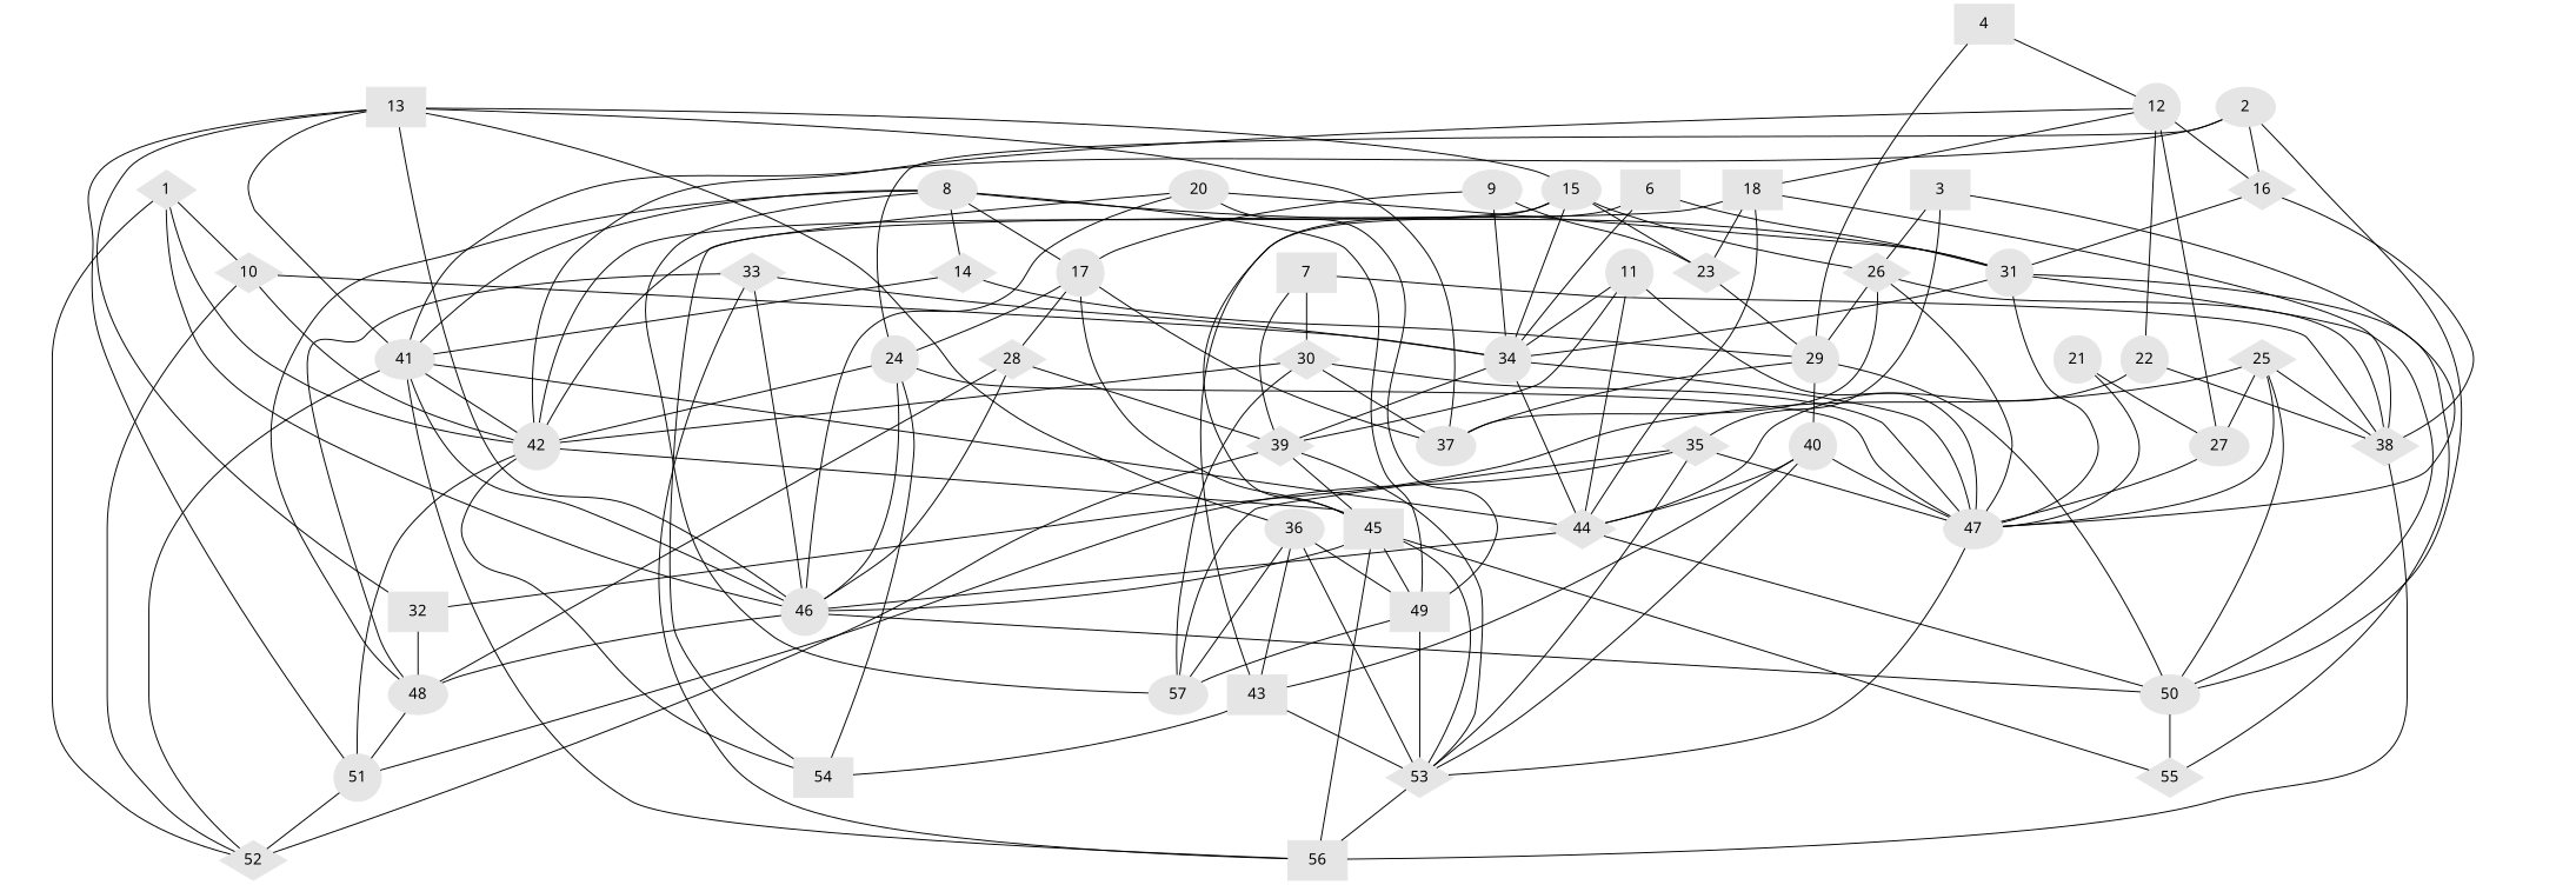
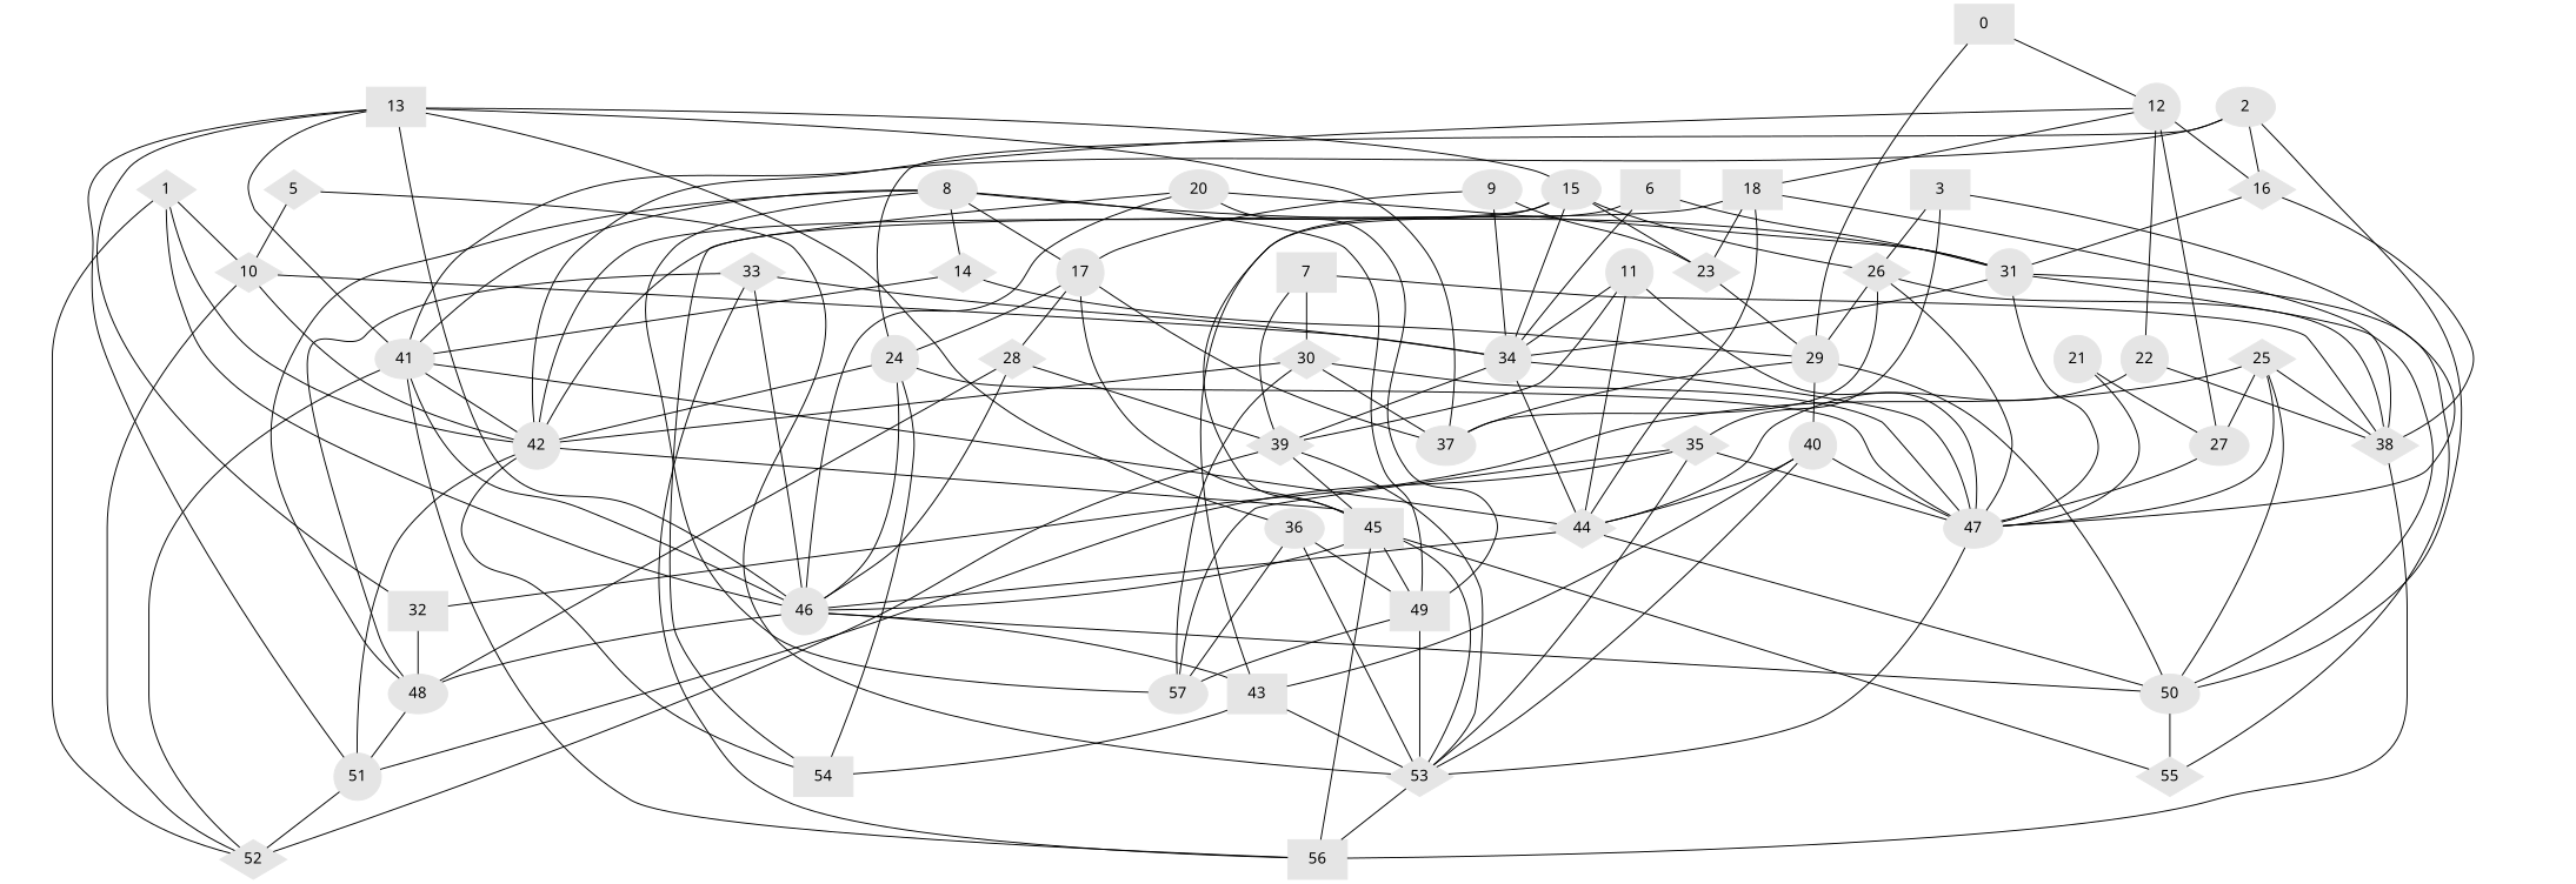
  graph {
    fontname="Noto Sans"
    node [color=gray90 fontname="Noto Sans" shape=diamond style=filled]
    edge [fontname="Noto Sans" weight=1.0]
    1
    10
    42 [shape=circle]
    46 [shape=circle]
    52
    34 [shape=circle]
    51 [shape=circle]
    45 [shape=box]
    54 [shape=box]
    50 [shape=ellipse]
    48 [shape=ellipse]
    2 [shape=ellipse]
    16
    24 [shape=circle]
    41 [shape=ellipse]
    31 [shape=circle]
    38
    47 [shape=ellipse]
    44
    56 [shape=box]
    55
    3 [shape=box]
    26
    35
    29 [shape=circle]
    37 [shape=ellipse]
    53
    57 [shape=ellipse]
-   4 [shape=box]
+   4 [shape=box label=0]
    12 [shape=circle]
    18 [shape=box]
    22 [shape=circle]
    27 [shape=ellipse]
    40 [shape=circle]
+   5
    6 [shape=box]
    43 [shape=box]
    39
    7 [shape=box]
    30
    8 [shape=ellipse]
    14
    17 [shape=circle]
    49 [shape=box]
    28
    9 [shape=ellipse]
    23
    11 [shape=circle]
    13 [shape=box]
    15 [shape=ellipse]
    32 [shape=box]
    36 [shape=ellipse]
    20 [shape=ellipse]
    21 [shape=circle]
    25
    33
    1 -- 10
    1 -- 42
    1 -- 46
    1 -- 52
    10 -- 42
    10 -- 52
    10 -- 34
    42 -- 51
    42 -- 45
    42 -- 54
    46 -- 50
    46 -- 48 [weight=2.0]
    34 -- 47
    34 -- 44
    34 -- 39
    51 -- 52
    45 -- 46
    45 -- 56
    45 -- 55
    45 -- 53
    45 -- 49
    50 -- 55 [weight=2.0]
    48 -- 51
    2 -- 50
    2 -- 16
    2 -- 24
    2 -- 41
    16 -- 31
    16 -- 38
    24 -- 42 [weight=2.0]
    24 -- 46
    24 -- 54
    24 -- 47
    41 -- 42
    41 -- 46
    41 -- 52
    41 -- 44 [weight=2.0]
    41 -- 56
    31 -- 34
    31 -- 50
    31 -- 47
    31 -- 55
    38 -- 56
    47 -- 53
    44 -- 46
    44 -- 50
    3 -- 47
    3 -- 26
    3 -- 35
    26 -- 38
    26 -- 47
    26 -- 29
    26 -- 37 [weight=2.0]
    35 -- 51
    35 -- 47
    35 -- 53
    35 -- 57
    29 -- 50
    29 -- 37
    29 -- 40
    53 -- 56
    4 -- 29
    4 -- 12
    12 -- 42
    12 -- 16 [weight=2.0]
    12 -- 18
    12 -- 22
    12 -- 27
    18 -- 42
    18 -- 38
    18 -- 44
    18 -- 23
    22 -- 38
    22 -- 44
    27 -- 47
    40 -- 47
    40 -- 44
    40 -- 53
    40 -- 43
+   5 -- 10
+   5 -- 53
    6 -- 34
    6 -- 31
    6 -- 43
    43 -- 54
    43 -- 53 [weight=2.0]
    39 -- 52 [weight=2.0]
    39 -- 45
    39 -- 53
    7 -- 38
    7 -- 39
    7 -- 30
    30 -- 42
    30 -- 47
    30 -- 37 [weight=2.0]
    30 -- 57
    8 -- 48 [weight=2.0]
    8 -- 41
    8 -- 31
    8 -- 57
    8 -- 14
    8 -- 17
    8 -- 49
    14 -- 41
    14 -- 29
    17 -- 45
    17 -- 24
    17 -- 37
    17 -- 28
    49 -- 53
    49 -- 57
    28 -- 46
    28 -- 48
    28 -- 39
    9 -- 34
    9 -- 17
    9 -- 23
    23 -- 29
    11 -- 34
    11 -- 47
    11 -- 44
    11 -- 39
    13 -- 46
    13 -- 51
    13 -- 41
    13 -- 37
    13 -- 15
    13 -- 32
    13 -- 36
    15 -- 42
    15 -- 34
    15 -- 45
    15 -- 26
    15 -- 23
    32 -- 48 [weight=2.0]
    36 -- 53
    36 -- 57
-   36 -- 43
+   46 -- 43
    36 -- 49
    20 -- 46
    20 -- 54
    20 -- 31
    20 -- 49
    21 -- 47
    21 -- 27
    25 -- 50
    25 -- 38 [weight=2.0]
    25 -- 47
    25 -- 27
    25 -- 32
    33 -- 46
    33 -- 34
    33 -- 48
    33 -- 56
  }
